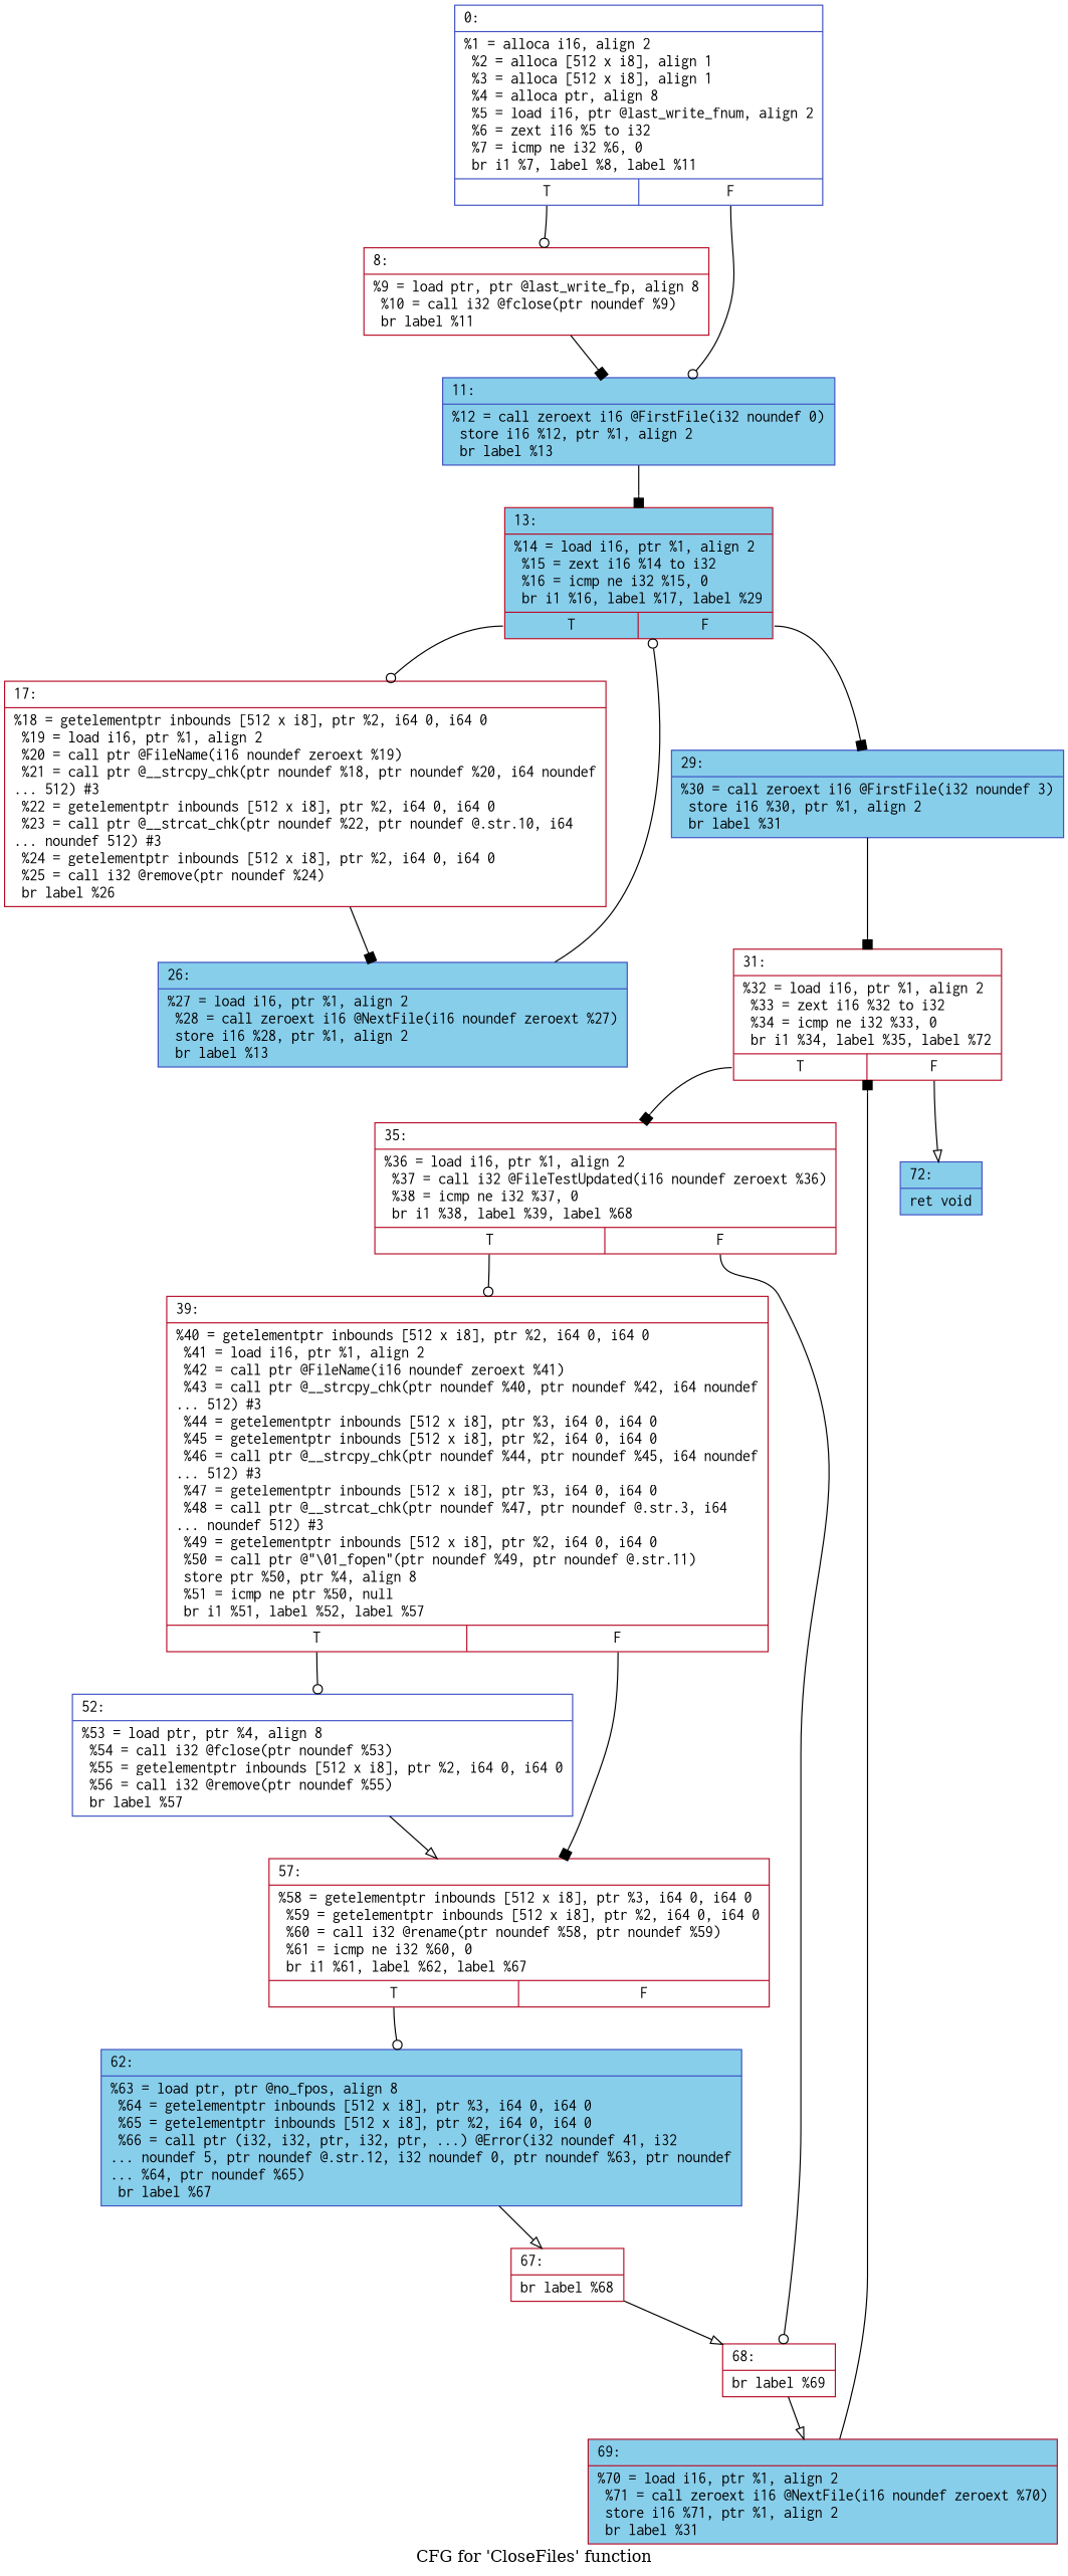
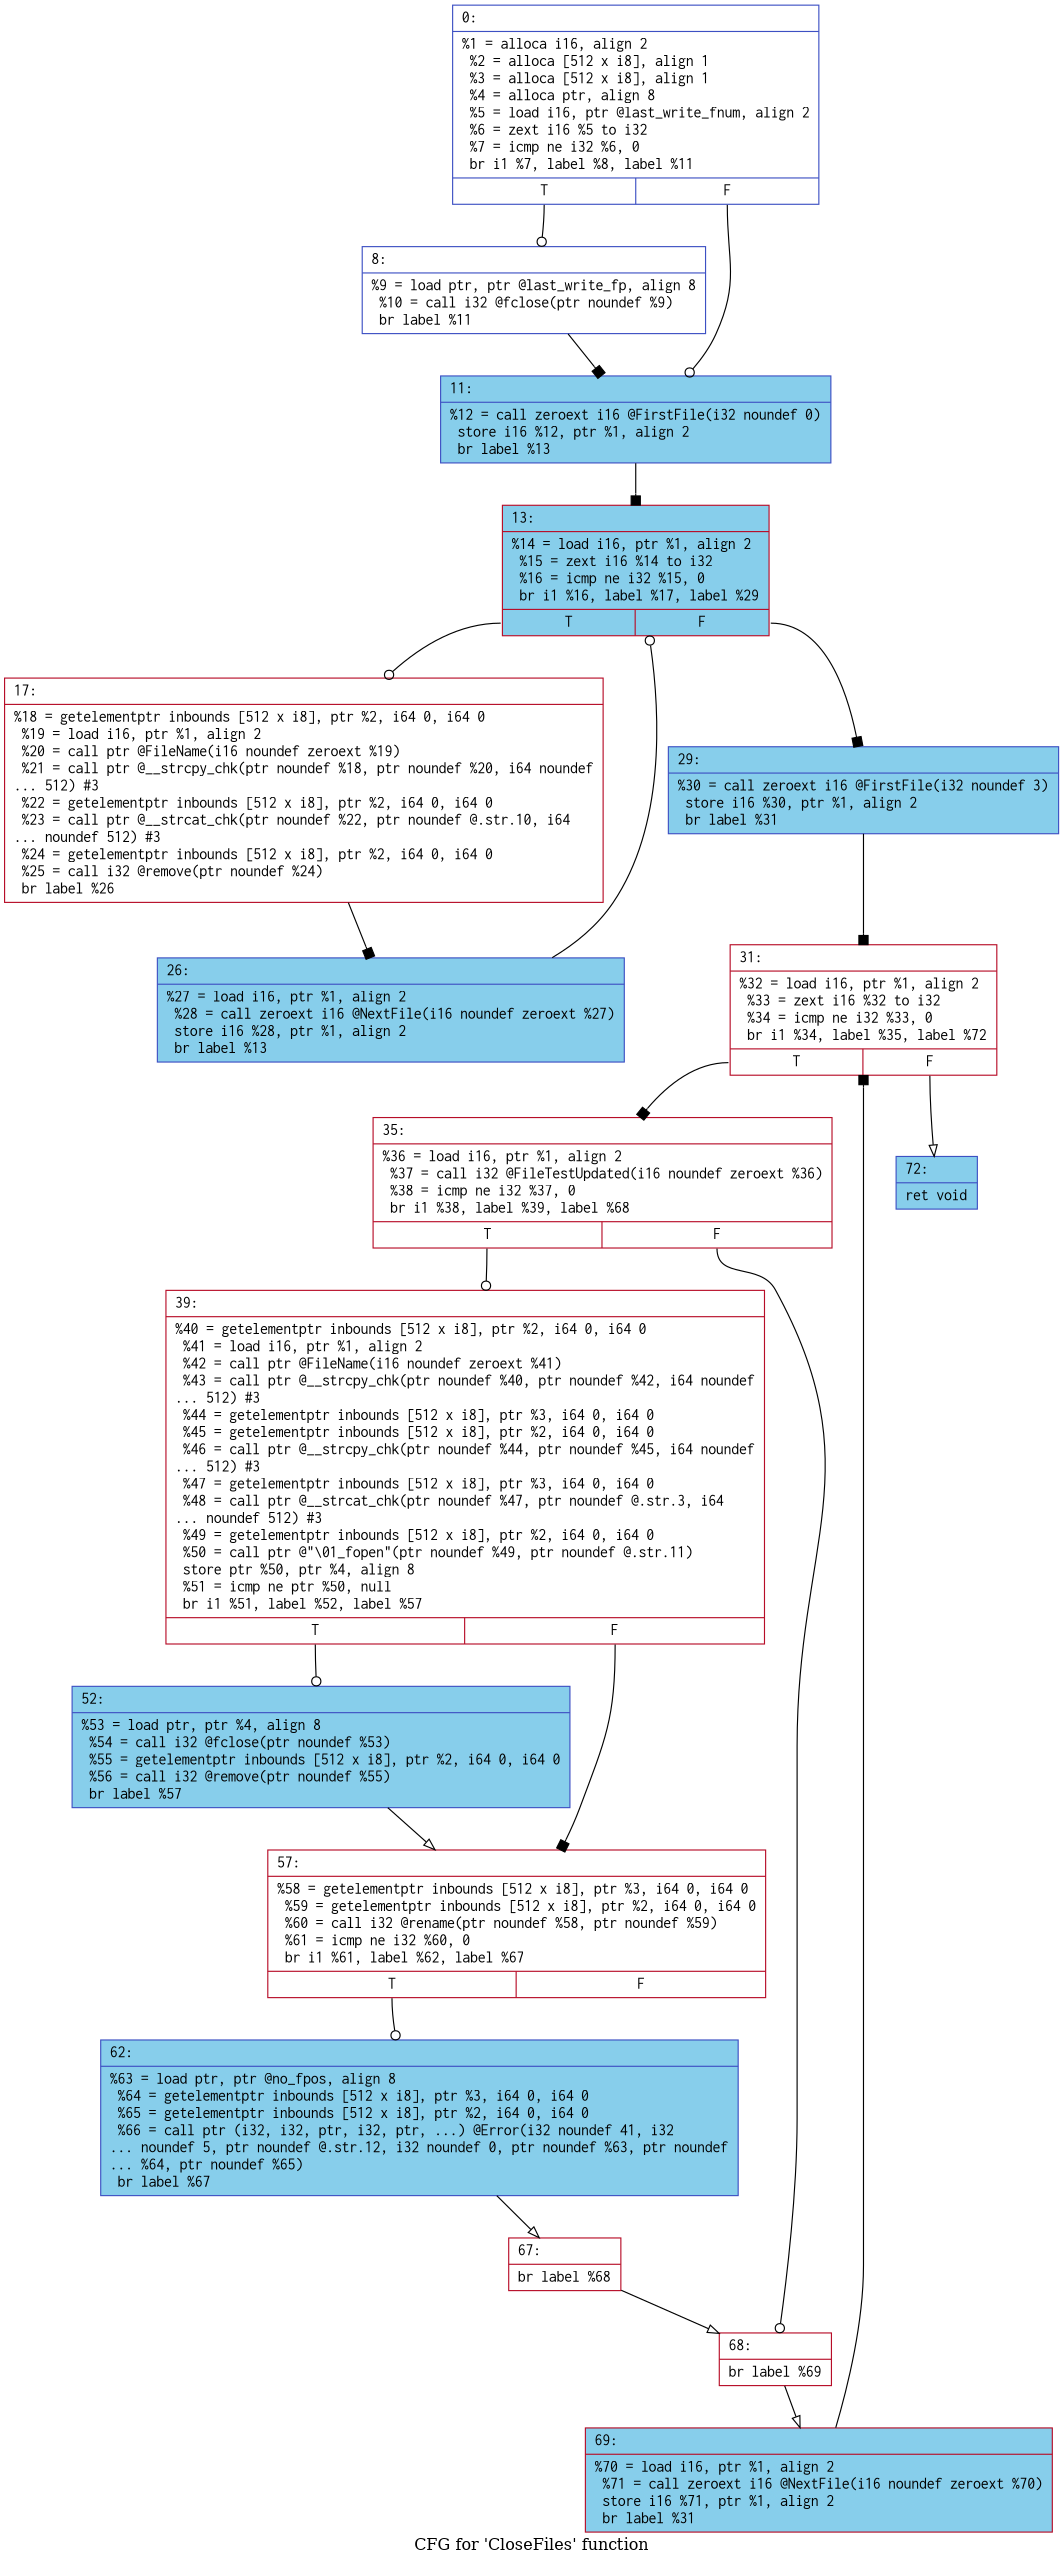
  digraph {
    label="CFG for 'CloseFiles' function"
    node [color="#b70d28ff" fillcolor=white fontname=Courier shape=record style=filled]
    edge [arrowhead=odot]
    n1 [color="#3d50c3ff" label="{0:\l|  %1 = alloca i16, align 2\l  %2 = alloca [512 x i8], align 1\l  %3 = alloca [512 x i8], align 1\l  %4 = alloca ptr, align 8\l  %5 = load i16, ptr @last_write_fnum, align 2\l  %6 = zext i16 %5 to i32\l  %7 = icmp ne i32 %6, 0\l  br i1 %7, label %8, label %11\l|{<s0>T|<s1>F}}"]
-   n2 [label="{8:\l|  %9 = load ptr, ptr @last_write_fp, align 8\l  %10 = call i32 @fclose(ptr noundef %9)\l  br label %11\l}"]
+   n2 [color="#3d50c3ff" label="{8:\l|  %9 = load ptr, ptr @last_write_fp, align 8\l  %10 = call i32 @fclose(ptr noundef %9)\l  br label %11\l}"]
    n3 [color="#3d50c3ff" fillcolor=skyblue label="{11:\l|  %12 = call zeroext i16 @FirstFile(i32 noundef 0)\l  store i16 %12, ptr %1, align 2\l  br label %13\l}"]
    n4 [fillcolor=skyblue label="{13:\l|  %14 = load i16, ptr %1, align 2\l  %15 = zext i16 %14 to i32\l  %16 = icmp ne i32 %15, 0\l  br i1 %16, label %17, label %29\l|{<s0>T|<s1>F}}"]
    n5 [label="{17:\l|  %18 = getelementptr inbounds [512 x i8], ptr %2, i64 0, i64 0\l  %19 = load i16, ptr %1, align 2\l  %20 = call ptr @FileName(i16 noundef zeroext %19)\l  %21 = call ptr @__strcpy_chk(ptr noundef %18, ptr noundef %20, i64 noundef\l... 512) #3\l  %22 = getelementptr inbounds [512 x i8], ptr %2, i64 0, i64 0\l  %23 = call ptr @__strcat_chk(ptr noundef %22, ptr noundef @.str.10, i64\l... noundef 512) #3\l  %24 = getelementptr inbounds [512 x i8], ptr %2, i64 0, i64 0\l  %25 = call i32 @remove(ptr noundef %24)\l  br label %26\l}"]
    n6 [color="#3d50c3ff" fillcolor=skyblue label="{29:\l|  %30 = call zeroext i16 @FirstFile(i32 noundef 3)\l  store i16 %30, ptr %1, align 2\l  br label %31\l}"]
    n7 [color="#3d50c3ff" fillcolor=skyblue label="{26:\l|  %27 = load i16, ptr %1, align 2\l  %28 = call zeroext i16 @NextFile(i16 noundef zeroext %27)\l  store i16 %28, ptr %1, align 2\l  br label %13\l}"]
    n8 [label="{31:\l|  %32 = load i16, ptr %1, align 2\l  %33 = zext i16 %32 to i32\l  %34 = icmp ne i32 %33, 0\l  br i1 %34, label %35, label %72\l|{<s0>T|<s1>F}}"]
    n9 [label="{35:\l|  %36 = load i16, ptr %1, align 2\l  %37 = call i32 @FileTestUpdated(i16 noundef zeroext %36)\l  %38 = icmp ne i32 %37, 0\l  br i1 %38, label %39, label %68\l|{<s0>T|<s1>F}}"]
    n10 [color="#3d50c3ff" fillcolor=skyblue label="{72:\l|  ret void\l}"]
    n11 [label="{39:\l|  %40 = getelementptr inbounds [512 x i8], ptr %2, i64 0, i64 0\l  %41 = load i16, ptr %1, align 2\l  %42 = call ptr @FileName(i16 noundef zeroext %41)\l  %43 = call ptr @__strcpy_chk(ptr noundef %40, ptr noundef %42, i64 noundef\l... 512) #3\l  %44 = getelementptr inbounds [512 x i8], ptr %3, i64 0, i64 0\l  %45 = getelementptr inbounds [512 x i8], ptr %2, i64 0, i64 0\l  %46 = call ptr @__strcpy_chk(ptr noundef %44, ptr noundef %45, i64 noundef\l... 512) #3\l  %47 = getelementptr inbounds [512 x i8], ptr %3, i64 0, i64 0\l  %48 = call ptr @__strcat_chk(ptr noundef %47, ptr noundef @.str.3, i64\l... noundef 512) #3\l  %49 = getelementptr inbounds [512 x i8], ptr %2, i64 0, i64 0\l  %50 = call ptr @\"\\01_fopen\"(ptr noundef %49, ptr noundef @.str.11)\l  store ptr %50, ptr %4, align 8\l  %51 = icmp ne ptr %50, null\l  br i1 %51, label %52, label %57\l|{<s0>T|<s1>F}}"]
    n12 [label="{68:\l|  br label %69\l}"]
-   n13 [color="#3d50c3ff" label="{52:\l|  %53 = load ptr, ptr %4, align 8\l  %54 = call i32 @fclose(ptr noundef %53)\l  %55 = getelementptr inbounds [512 x i8], ptr %2, i64 0, i64 0\l  %56 = call i32 @remove(ptr noundef %55)\l  br label %57\l}"]
+   n13 [color="#3d50c3ff" fillcolor=skyblue label="{52:\l|  %53 = load ptr, ptr %4, align 8\l  %54 = call i32 @fclose(ptr noundef %53)\l  %55 = getelementptr inbounds [512 x i8], ptr %2, i64 0, i64 0\l  %56 = call i32 @remove(ptr noundef %55)\l  br label %57\l}"]
    n14 [label="{57:\l|  %58 = getelementptr inbounds [512 x i8], ptr %3, i64 0, i64 0\l  %59 = getelementptr inbounds [512 x i8], ptr %2, i64 0, i64 0\l  %60 = call i32 @rename(ptr noundef %58, ptr noundef %59)\l  %61 = icmp ne i32 %60, 0\l  br i1 %61, label %62, label %67\l|{<s0>T|<s1>F}}"]
    n15 [fillcolor=skyblue label="{69:\l|  %70 = load i16, ptr %1, align 2\l  %71 = call zeroext i16 @NextFile(i16 noundef zeroext %70)\l  store i16 %71, ptr %1, align 2\l  br label %31\l}"]
    n16 [color="#3d50c3ff" fillcolor=skyblue label="{62:\l|  %63 = load ptr, ptr @no_fpos, align 8\l  %64 = getelementptr inbounds [512 x i8], ptr %3, i64 0, i64 0\l  %65 = getelementptr inbounds [512 x i8], ptr %2, i64 0, i64 0\l  %66 = call ptr (i32, i32, ptr, i32, ptr, ...) @Error(i32 noundef 41, i32\l... noundef 5, ptr noundef @.str.12, i32 noundef 0, ptr noundef %63, ptr noundef\l... %64, ptr noundef %65)\l  br label %67\l}"]
    n17 [label="{67:\l|  br label %68\l}"]
    n1 -> n2 [tailport=s0]
    n1 -> n3 [tailport=s1]
    n2 -> n3 [arrowhead=box]
    n3 -> n4 [arrowhead=box]
    n4 -> n5 [tailport=s0]
    n4 -> n6 [arrowhead=box tailport=s1]
    n5 -> n7 [arrowhead=box]
    n6 -> n8 [arrowhead=box]
    n7 -> n4
    n8 -> n9 [arrowhead=box tailport=s0]
    n8 -> n10 [arrowhead=onormal tailport=s1]
    n9 -> n11 [tailport=s0]
    n9 -> n12 [tailport=s1]
    n11 -> n13 [tailport=s0]
    n11 -> n14 [arrowhead=box tailport=s1]
    n12 -> n15 [arrowhead=onormal]
    n13 -> n14 [arrowhead=onormal]
    n14 -> n16 [tailport=s0]
    n15 -> n8 [arrowhead=box]
    n16 -> n17 [arrowhead=onormal]
    n17 -> n12 [arrowhead=onormal]
  }
